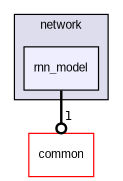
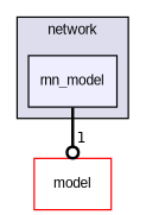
  digraph {
    compound=true
    fontname="Liberation Sans"
    node [fontname="Liberation Sans" fontsize=10 shape=box style=filled]
    n1 [fillcolor="#eeeeff" label=rnn_model pencolor=black]
-   n2 [color=red fillcolor=white label=common]
+   n2 [color=red fillcolor=white label=model]
    subgraph cluster_1 {
      bgcolor="#ddddee"
      fontsize=10
      label=network
      pencolor=black
      n1
    }
    n1 -> n2 [headlabel=1 labeldistance=1.5 labelfontname=Helvetica labelfontsize=10 style=bold arrowhead=odot fontname="Liberation Sans"]
  }
